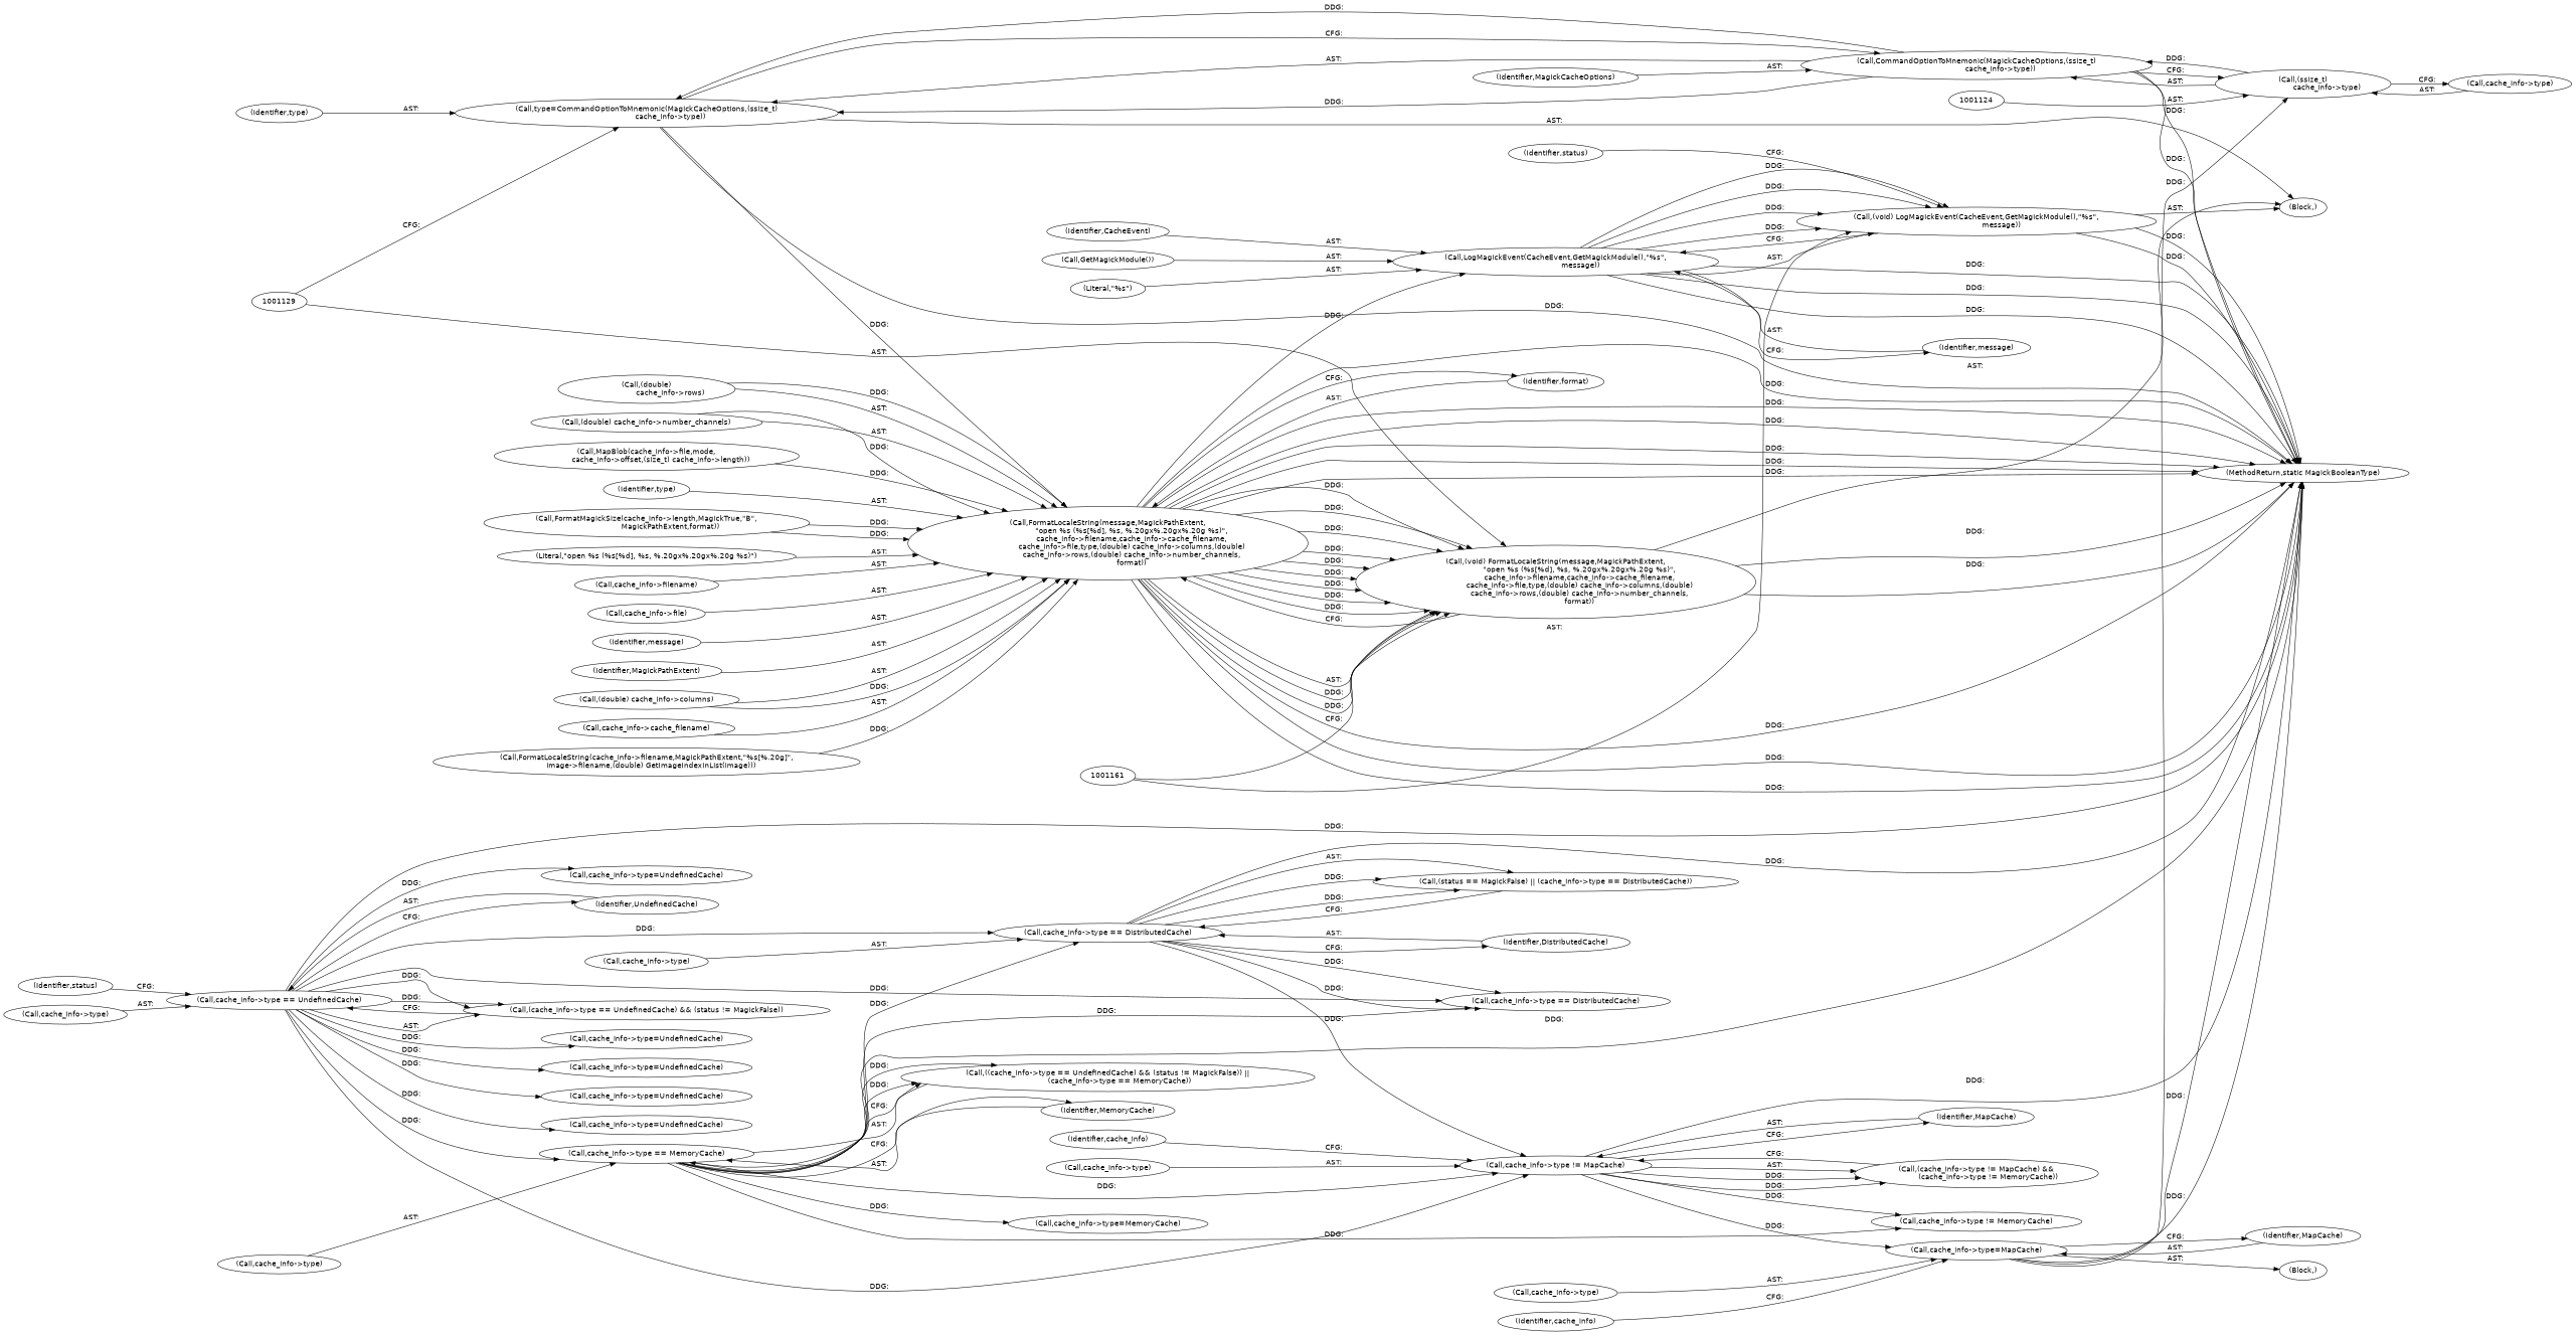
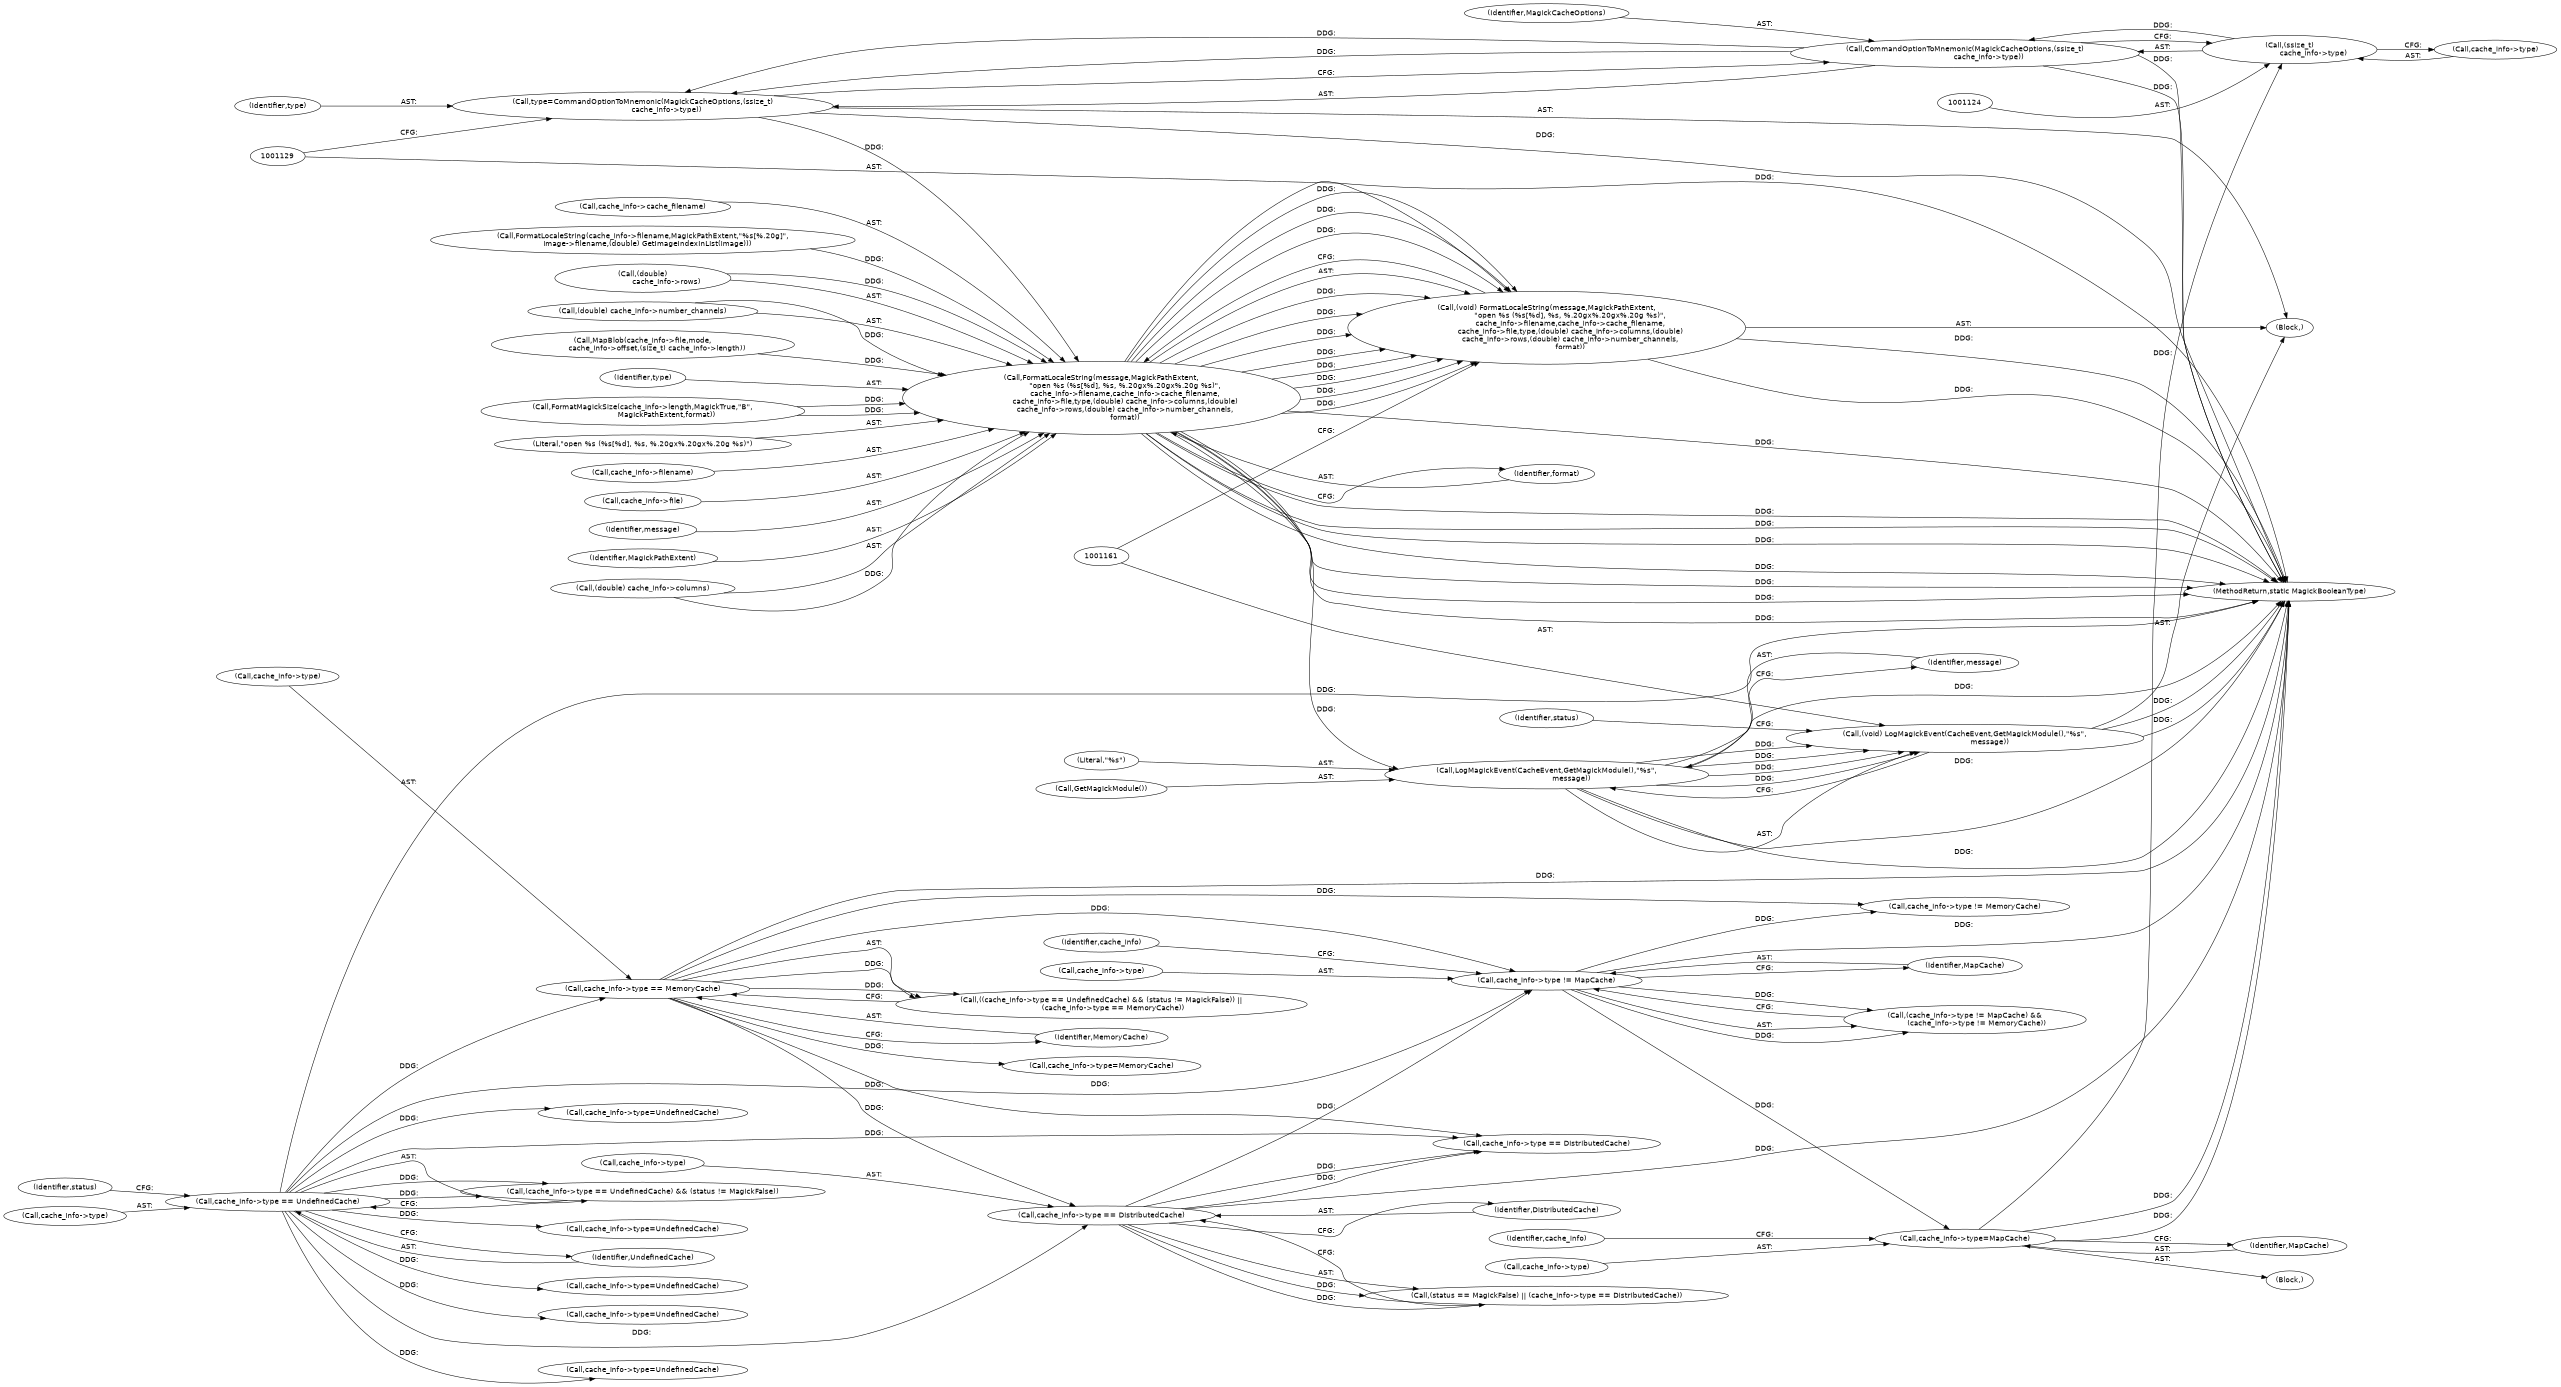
  digraph {
    fontname="DejaVu Sans"
    rankdir=LR
    node [fontname="DejaVu Sans"]
    edge [fontname="DejaVu Sans"]
    n1 [label="(Call,type=CommandOptionToMnemonic(MagickCacheOptions,(ssize_t)\n                    cache_info->type))"]
    n2 [label="(Call,CommandOptionToMnemonic(MagickCacheOptions,(ssize_t)\n                    cache_info->type))"]
    n3 [label="(Call,FormatLocaleString(message,MagickPathExtent,\n                    \"open %s (%s[%d], %s, %.20gx%.20gx%.20g %s)\",\n                    cache_info->filename,cache_info->cache_filename,\n                    cache_info->file,type,(double) cache_info->columns,(double)\n                    cache_info->rows,(double) cache_info->number_channels,\n                    format))"]
    n4 [label="(Block,)"]
    n5 [label="(MethodReturn,static MagickBooleanType)"]
    n6 [label="(Call,(ssize_t)\n                    cache_info->type)"]
    n7 [label="(Call,(void) FormatLocaleString(message,MagickPathExtent,\n                    \"open %s (%s[%d], %s, %.20gx%.20gx%.20g %s)\",\n                    cache_info->filename,cache_info->cache_filename,\n                    cache_info->file,type,(double) cache_info->columns,(double)\n                    cache_info->rows,(double) cache_info->number_channels,\n                    format))"]
    n8 [label="(Call,LogMagickEvent(CacheEvent,GetMagickModule(),\"%s\",\n                     message))"]
    n9 [label="(Identifier,format)"]
    n10 [label="(Call,cache_info->type)"]
    n11 [label="(Call,cache_info->type=MapCache)"]
    n12 [label="(Identifier,MapCache)"]
    n13 [label="(Block,)"]
    n14 [label="(Call,cache_info->type != MapCache)"]
    n15 [label="(Call,cache_info->type != MemoryCache)"]
    n16 [label="(Call,(cache_info->type != MapCache) &&\n          (cache_info->type != MemoryCache))"]
    n17 [label="(Identifier,MapCache)"]
    n18 [label="(Call,cache_info->type == DistributedCache)"]
    n19 [label="(Identifier,DistributedCache)"]
    n20 [label="(Call,(status == MagickFalse) || (cache_info->type == DistributedCache))"]
    n21 [label="(Call,cache_info->type == DistributedCache)"]
    n22 [label="(Call,cache_info->type == UndefinedCache)"]
    n23 [label="(Call,cache_info->type == MemoryCache)"]
    n24 [label="(Call,(cache_info->type == UndefinedCache) && (status != MagickFalse))"]
    n25 [label="(Call,cache_info->type=UndefinedCache)"]
    n26 [label="(Identifier,UndefinedCache)"]
    n27 [label="(Call,cache_info->type=UndefinedCache)"]
    n28 [label="(Call,cache_info->type=UndefinedCache)"]
    n29 [label="(Call,cache_info->type=UndefinedCache)"]
    n30 [label="(Call,cache_info->type=UndefinedCache)"]
    n31 [label="(Call,((cache_info->type == UndefinedCache) && (status != MagickFalse)) ||\n          (cache_info->type == MemoryCache))"]
    n32 [label="(Identifier,MemoryCache)"]
    n33 [label="(Call,cache_info->type=MemoryCache)"]
    n34 [label="(Call,(void) LogMagickEvent(CacheEvent,GetMagickModule(),\"%s\",\n                     message))"]
    n35 [label="(Identifier,message)"]
    n36 [label="(Call,cache_info->file)"]
    n37 [label="(Identifier,message)"]
    n38 [label="(Literal,\"%s\")"]
-   n39 [label="(Identifier,CacheEvent)"]
    n40 [label="(Identifier,MagickPathExtent)"]
    n41 [label="(Call,(double) cache_info->columns)"]
    n42 [label="(Call,cache_info->cache_filename)"]
    n43 [label="(Identifier,type)"]
    n44 [label="(Identifier,status)"]
    n45 [label="(Identifier,cache_info)"]
    n46 [label="(Identifier,status)"]
    n47 [label="(Call,FormatLocaleString(cache_info->filename,MagickPathExtent,\"%s[%.20g]\",\n    image->filename,(double) GetImageIndexInList(image)))"]
    n48 [label="(Identifier,cache_info)"]
    n49 [label="(Call,cache_info->type)"]
    n50 [label="(Call,(double) cache_info->number_channels)"]
    n51 [label="(Identifier,MagickCacheOptions)"]
    n52 [label="(Call,MapBlob(cache_info->file,mode,\n            cache_info->offset,(size_t) cache_info->length))"]
    n53 [label="(Identifier,type)"]
    n54 [label="(Call,FormatMagickSize(cache_info->length,MagickTrue,\"B\",\n                    MagickPathExtent,format))"]
    n55 [label="(Literal,\"open %s (%s[%d], %s, %.20gx%.20gx%.20g %s)\")"]
    n56 [label="(Call,cache_info->type)"]
    n57 [label="(Call,cache_info->type)"]
    n58 [label="(Call,cache_info->type)"]
    n59 [label="(Call,cache_info->type)"]
    n60 [label="(Call,cache_info->filename)"]
    n61 [label="(Call,(double)\n                    cache_info->rows)"]
    n62 [label="(Call,GetMagickModule())"]
    1001129
    1001124
    1001161
    n1 -> n2 [label="CFG: "]
    n1 -> n3 [label="DDG: "]
    n1 -> n4 [label="AST: "]
    n1 -> n5 [label="DDG: "]
    n2 -> n1 [label="AST: "]
    n2 -> n1 [label="DDG: "]
    n2 -> n1 [label="DDG: "]
    n2 -> n5 [label="DDG: "]
    n2 -> n5 [label="DDG: "]
    n2 -> n6 [label="CFG: "]
    n3 -> n5 [label="DDG: "]
    n3 -> n5 [label="DDG: "]
    n3 -> n5 [label="DDG: "]
    n3 -> n5 [label="DDG: "]
    n3 -> n5 [label="DDG: "]
    n3 -> n5 [label="DDG: "]
    n3 -> n5 [label="DDG: "]
    n3 -> n5 [label="DDG: "]
    n3 -> n5 [label="DDG: "]
    n3 -> n7 [label="AST: "]
    n3 -> n7 [label="DDG: "]
    n3 -> n7 [label="DDG: "]
    n3 -> n7 [label="DDG: "]
    n3 -> n7 [label="DDG: "]
    n3 -> n7 [label="DDG: "]
    n3 -> n7 [label="DDG: "]
    n3 -> n7 [label="DDG: "]
    n3 -> n7 [label="DDG: "]
    n3 -> n7 [label="DDG: "]
    n3 -> n7 [label="DDG: "]
    n3 -> n7 [label="DDG: "]
    n3 -> n8 [label="DDG: "]
    n3 -> n9 [label="CFG: "]
    n6 -> n2 [label="AST: "]
    n6 -> n2 [label="DDG: "]
    n6 -> n10 [label="CFG: "]
    n7 -> n3 [label="CFG: "]
    n7 -> n4 [label="AST: "]
    n7 -> n5 [label="DDG: "]
    n7 -> n5 [label="DDG: "]
    n8 -> n5 [label="DDG: "]
    n8 -> n5 [label="DDG: "]
    n8 -> n5 [label="DDG: "]
    n8 -> n34 [label="AST: "]
    n8 -> n34 [label="DDG: "]
    n8 -> n34 [label="DDG: "]
    n8 -> n34 [label="DDG: "]
    n8 -> n34 [label="DDG: "]
    n8 -> n35 [label="CFG: "]
    n9 -> n3 [label="AST: "]
    n10 -> n6 [label="AST: "]
    n11 -> n5 [label="DDG: "]
    n11 -> n5 [label="DDG: "]
    n11 -> n6 [label="DDG: "]
    n11 -> n12 [label="CFG: "]
    n11 -> n13 [label="AST: "]
    n12 -> n11 [label="AST: "]
    n14 -> n5 [label="DDG: "]
    n14 -> n11 [label="DDG: "]
    n14 -> n15 [label="DDG: "]
    n14 -> n16 [label="AST: "]
    n14 -> n16 [label="DDG: "]
    n14 -> n16 [label="DDG: "]
    n14 -> n17 [label="CFG: "]
    n16 -> n14 [label="CFG: "]
    n17 -> n14 [label="AST: "]
    n18 -> n5 [label="DDG: "]
    n18 -> n14 [label="DDG: "]
    n18 -> n19 [label="CFG: "]
    n18 -> n20 [label="AST: "]
    n18 -> n20 [label="DDG: "]
    n18 -> n20 [label="DDG: "]
    n18 -> n21 [label="DDG: "]
    n18 -> n21 [label="DDG: "]
    n19 -> n18 [label="AST: "]
    n20 -> n18 [label="CFG: "]
    n22 -> n5 [label="DDG: "]
    n22 -> n14 [label="DDG: "]
    n22 -> n18 [label="DDG: "]
    n22 -> n21 [label="DDG: "]
    n22 -> n23 [label="DDG: "]
    n22 -> n24 [label="AST: "]
    n22 -> n24 [label="DDG: "]
    n22 -> n24 [label="DDG: "]
    n22 -> n25 [label="DDG: "]
    n22 -> n26 [label="CFG: "]
    n22 -> n27 [label="DDG: "]
    n22 -> n28 [label="DDG: "]
    n22 -> n29 [label="DDG: "]
    n22 -> n30 [label="DDG: "]
    n23 -> n5 [label="DDG: "]
    n23 -> n14 [label="DDG: "]
    n23 -> n15 [label="DDG: "]
    n23 -> n18 [label="DDG: "]
    n23 -> n21 [label="DDG: "]
    n23 -> n31 [label="AST: "]
    n23 -> n31 [label="DDG: "]
    n23 -> n31 [label="DDG: "]
    n23 -> n32 [label="CFG: "]
    n23 -> n33 [label="DDG: "]
    n24 -> n22 [label="CFG: "]
    n26 -> n22 [label="AST: "]
    n31 -> n23 [label="CFG: "]
    n32 -> n23 [label="AST: "]
    n34 -> n4 [label="AST: "]
    n34 -> n5 [label="DDG: "]
    n34 -> n5 [label="DDG: "]
    n34 -> n8 [label="CFG: "]
    n35 -> n8 [label="AST: "]
    n36 -> n3 [label="AST: "]
    n37 -> n3 [label="AST: "]
    n38 -> n8 [label="AST: "]
-   n39 -> n8 [label="AST: "]
    n40 -> n3 [label="AST: "]
    n41 -> n3 [label="AST: "]
    n41 -> n3 [label="DDG: "]
    n42 -> n3 [label="AST: "]
    n43 -> n1 [label="AST: "]
    n44 -> n34 [label="CFG: "]
    n45 -> n11 [label="CFG: "]
    n46 -> n22 [label="CFG: "]
    n47 -> n3 [label="DDG: "]
    n48 -> n14 [label="CFG: "]
    n49 -> n23 [label="AST: "]
    n50 -> n3 [label="AST: "]
    n50 -> n3 [label="DDG: "]
    n51 -> n2 [label="AST: "]
    n52 -> n3 [label="DDG: "]
    n53 -> n3 [label="AST: "]
    n54 -> n3 [label="DDG: "]
    n54 -> n3 [label="DDG: "]
    n55 -> n3 [label="AST: "]
    n56 -> n14 [label="AST: "]
    n57 -> n22 [label="AST: "]
    n58 -> n18 [label="AST: "]
    n59 -> n11 [label="AST: "]
    n60 -> n3 [label="AST: "]
    n61 -> n3 [label="AST: "]
    n61 -> n3 [label="DDG: "]
    n62 -> n8 [label="AST: "]
    1001129 -> n1 [label="CFG: "]
    1001129 -> n7 [label="AST: "]
    1001124 -> n6 [label="AST: "]
    1001161 -> n7 [label="CFG: "]
    1001161 -> n34 [label="AST: "]
  }
